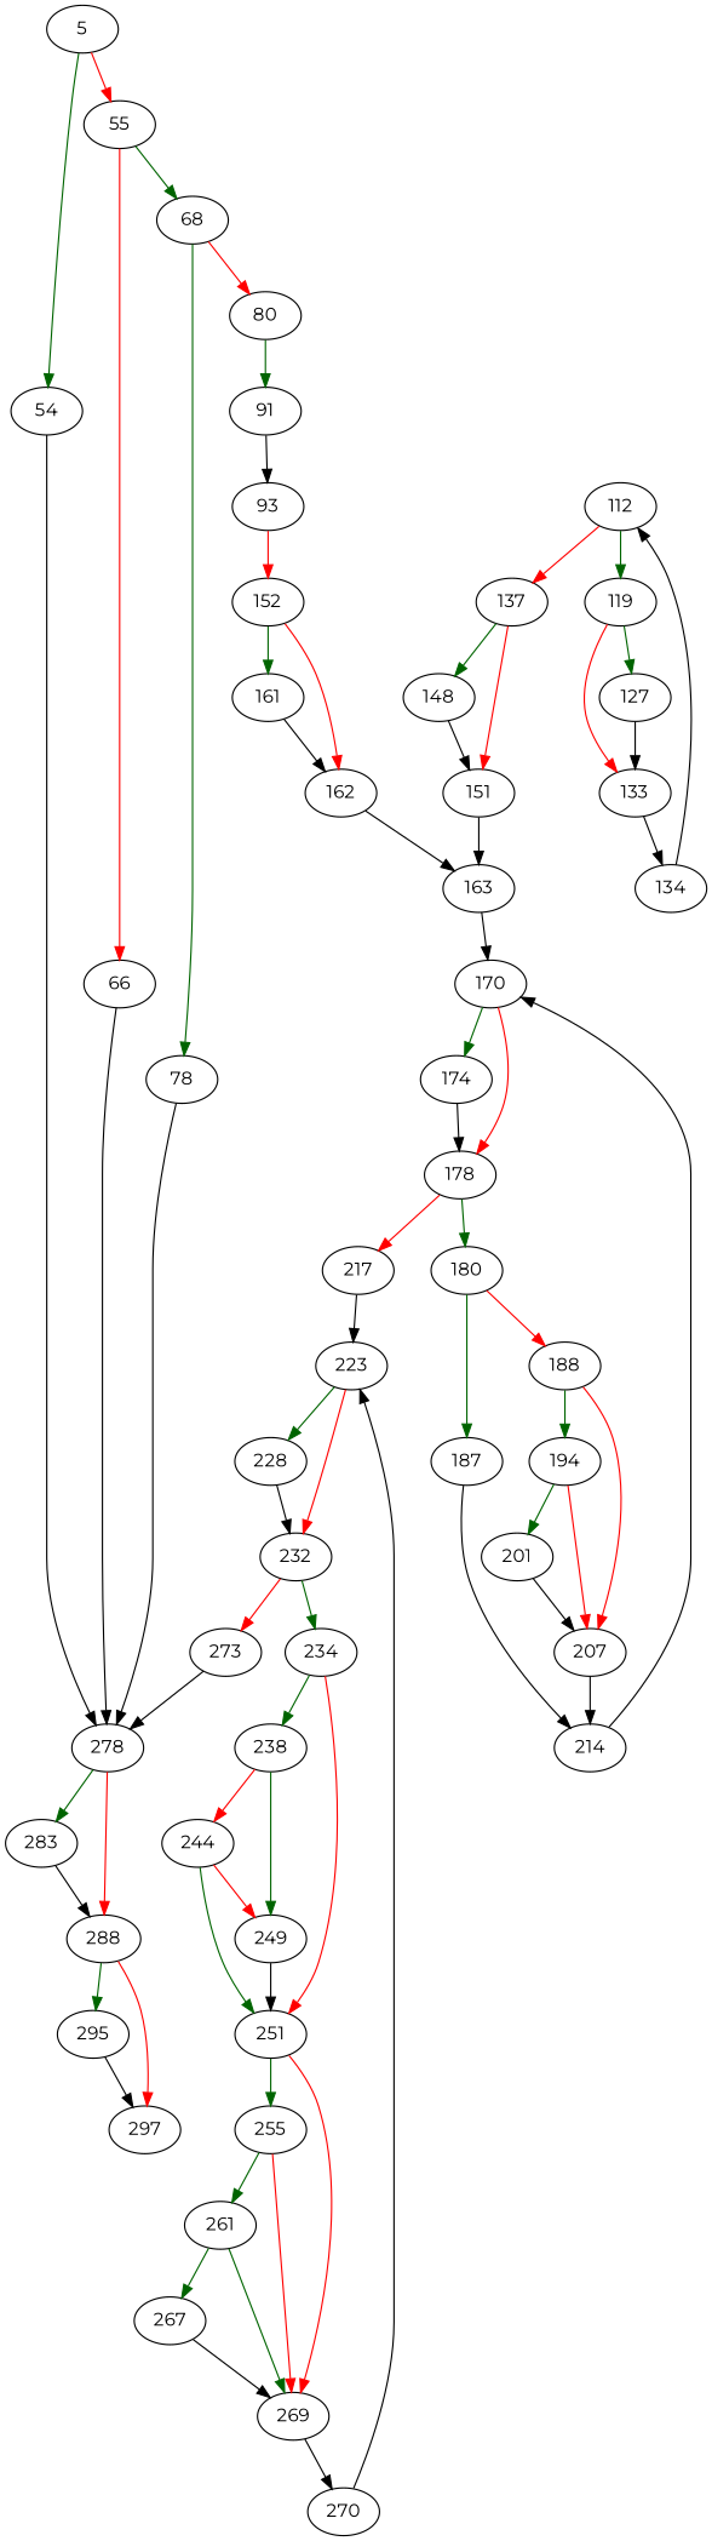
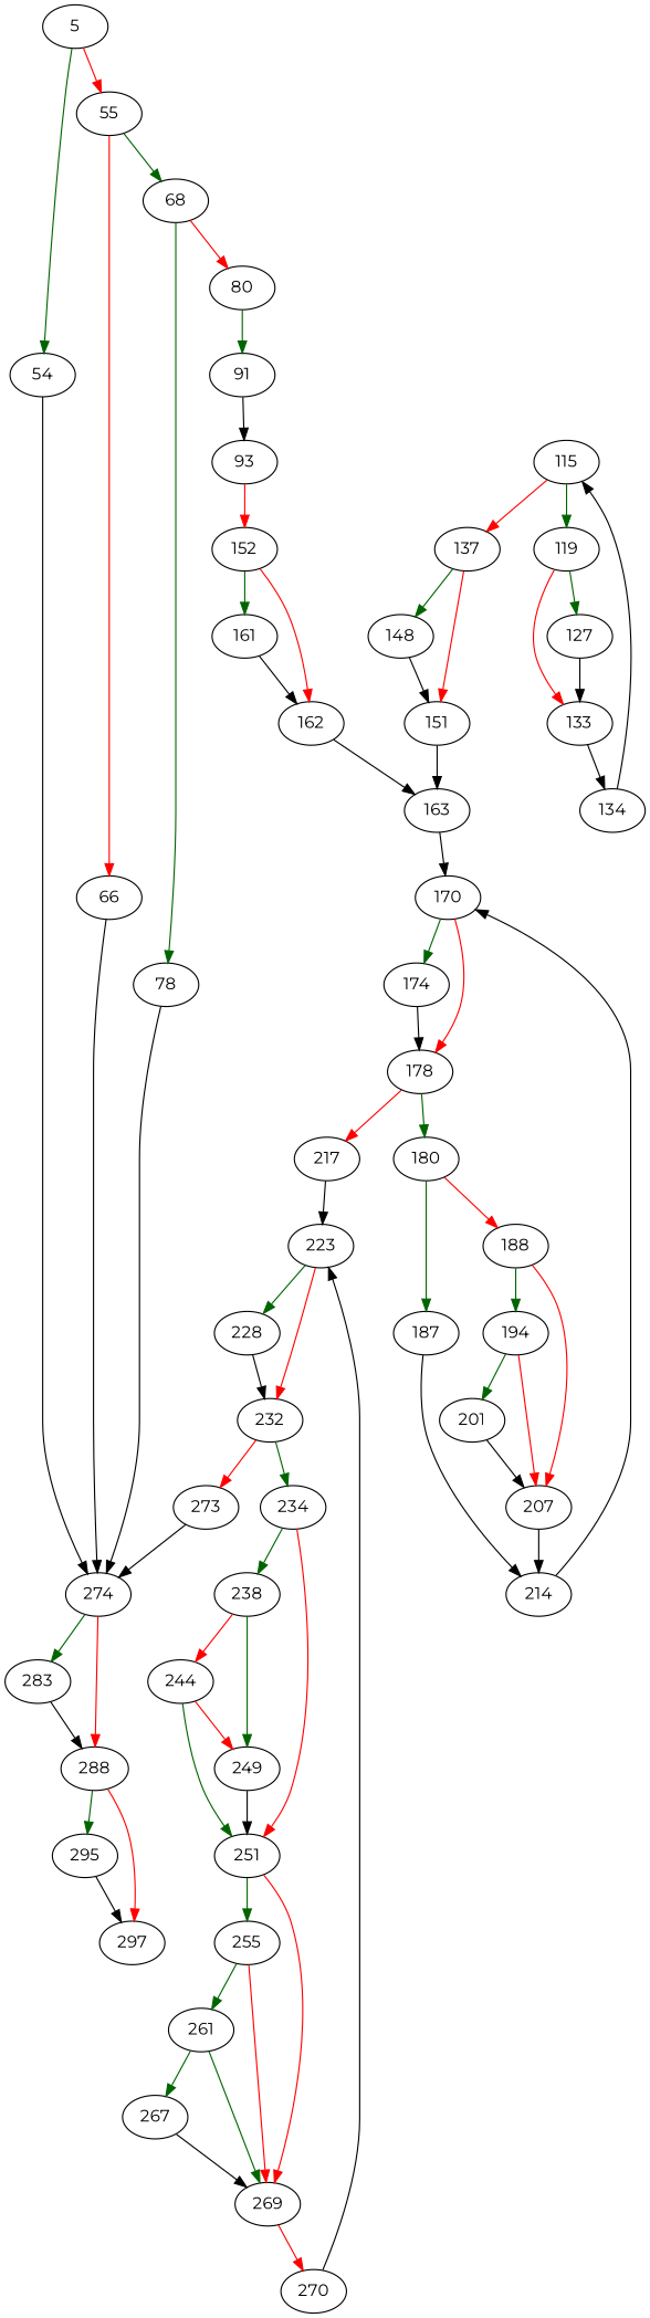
  strict digraph {
    fontname=Montserrat
    node [fontname=Montserrat]
    edge [fontname=Montserrat]
    5 [entry=true]
    54
    55
-   274 [label=278]
+   274
    68
    66
    283
    288
    78
    80
    295
    297
    91
    93
    152
    161
    162
-   115 [label=112]
+   115
    119
    137
    163
    127
    133
    148
    151
    134
    170
    174
    178
    180
    217
    187
    188
    223
    214
    194
    207
    228
    232
    201
    234
    273
    238
    251
    249
    244
    255
    269
    261
    270
    267
    5 -> 54 [color=darkgreen cond=true]
    5 -> 55 [color=red cond=false]
    54 -> 274
    55 -> 68 [color=darkgreen cond=true]
    55 -> 66 [color=red cond=false]
    274 -> 283 [color=darkgreen cond=true]
    274 -> 288 [color=red cond=false]
    68 -> 78 [color=darkgreen cond=true]
    68 -> 80 [color=red cond=false]
    66 -> 274
    283 -> 288
    288 -> 295 [color=darkgreen cond=true]
    288 -> 297 [color=red cond=false]
    78 -> 274
    80 -> 91 [color=darkgreen cond=true]
    295 -> 297
    91 -> 93
    93 -> 152 [color=red cond=false]
    152 -> 161 [color=darkgreen cond=true]
    152 -> 162 [color=red cond=false]
    161 -> 162
    162 -> 163
    115 -> 119 [color=darkgreen cond=true]
    115 -> 137 [color=red cond=false]
    119 -> 127 [color=darkgreen cond=true]
    119 -> 133 [color=red cond=false]
    137 -> 148 [color=darkgreen cond=true]
    137 -> 151 [color=red cond=false]
    163 -> 170
    127 -> 133
    133 -> 134
    148 -> 151
    151 -> 163
    134 -> 115
    170 -> 174 [color=darkgreen cond=true]
    170 -> 178 [color=red cond=false]
    174 -> 178
    178 -> 180 [color=darkgreen cond=true]
    178 -> 217 [color=red cond=false]
    180 -> 187 [color=darkgreen cond=true]
    180 -> 188 [color=red cond=false]
    217 -> 223
    187 -> 214
    188 -> 194 [color=darkgreen cond=true]
    188 -> 207 [color=red cond=false]
    223 -> 228 [color=darkgreen cond=true]
    223 -> 232 [color=red cond=false]
    214 -> 170
    194 -> 207 [color=red cond=false]
    194 -> 201 [color=darkgreen cond=true]
    207 -> 214
    228 -> 232
    232 -> 234 [color=darkgreen cond=true]
    232 -> 273 [color=red cond=false]
    201 -> 207
    234 -> 238 [color=darkgreen cond=true]
    234 -> 251 [color=red cond=false]
    273 -> 274
    238 -> 249 [color=darkgreen cond=true]
    238 -> 244 [color=red cond=false]
    251 -> 255 [color=darkgreen cond=true]
    251 -> 269 [color=red cond=false]
    249 -> 251
    244 -> 251 [color=darkgreen cond=true]
    244 -> 249 [color=red cond=false]
    255 -> 269 [color=red cond=false]
    255 -> 261 [color=darkgreen cond=true]
-   269 -> 270
+   269 -> 270 [color=red]
    261 -> 269 [color=darkgreen cond=false]
    261 -> 267 [color=darkgreen cond=true]
    270 -> 223
    267 -> 269
  }
